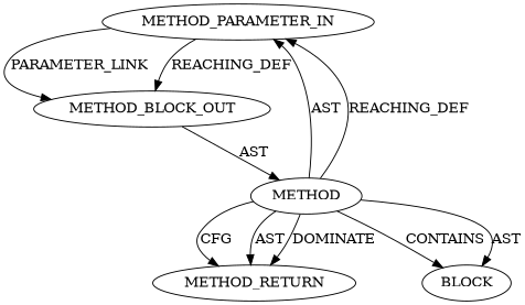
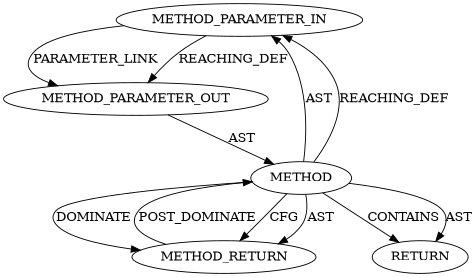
  digraph {
    node [CODE=tls_device_list COLUMN_NUMBER=18 EVALUATION_STRATEGY=BY_VALUE LINE_NUMBER=51 ORDER=1 TYPE_FULL_NAME=ANY]
    n1 [INDEX=1 IS_VARIADIC=false NAME=tls_device_list label=METHOD_PARAMETER_IN]
-   n2 [INDEX=1 IS_VARIADIC=false NAME=tls_device_list label=METHOD_BLOCK_OUT]
+   n2 [INDEX=1 IS_VARIADIC=false NAME=tls_device_list label=METHOD_PARAMETER_OUT]
    n3 [CODE=RET COLUMN_NUMBER=8 ORDER=3 TYPE_FULL_NAME=static label=METHOD_RETURN]
    n4 [AST_PARENT_FULL_NAME="tls_device.c:<global>" AST_PARENT_TYPE=TYPE_DECL CODE="static LIST_HEAD(tls_device_list);" COLUMN_NUMBER=8 COLUMN_NUMBER_END=33 FILENAME="tls_device.c" FULL_NAME=LIST_HEAD IS_EXTERNAL=false LINE_NUMBER_END=51 NAME=LIST_HEAD ORDER=3 SIGNATURE="static LIST_HEAD (ANY)" label=METHOD EVALUATION_STRATEGY="" TYPE_FULL_NAME=""]
-   n5 [ARGUMENT_INDEX=-1 CODE="<empty>" ORDER=2 TYPE_FULL_NAME="<empty>" label=BLOCK COLUMN_NUMBER="" EVALUATION_STRATEGY="" LINE_NUMBER=""]
+   n5 [ARGUMENT_INDEX=-1 CODE="<empty>" ORDER=2 TYPE_FULL_NAME="<empty>" label=RETURN COLUMN_NUMBER="" EVALUATION_STRATEGY="" LINE_NUMBER=""]
    n1 -> n2 [label=PARAMETER_LINK]
    n1 -> n2 [VARIABLE=tls_device_list label=REACHING_DEF]
    n2 -> n4 [label=AST]
+   n3 -> n4 [label=POST_DOMINATE]
    n4 -> n1 [label=AST]
    n4 -> n1 [label=REACHING_DEF]
    n4 -> n3 [label=CFG]
    n4 -> n3 [label=AST]
    n4 -> n3 [label=DOMINATE]
    n4 -> n5 [label=CONTAINS]
    n4 -> n5 [label=AST]
  }
